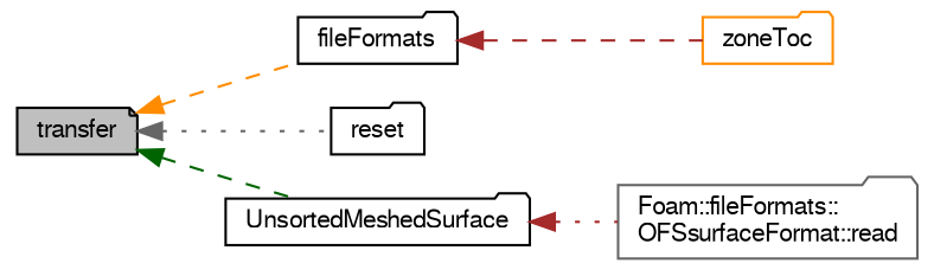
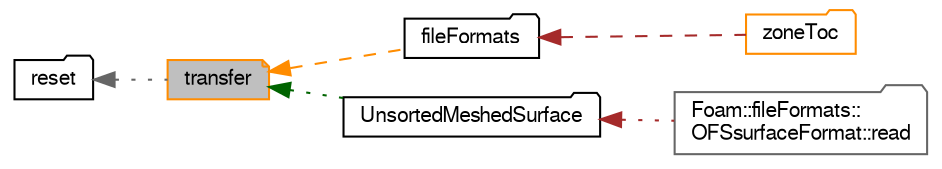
  digraph {
    rankdir=LR
    node [color=black fontname=FreeSans fontsize=10 shape=folder]
    edge [color=brown dir=back fontname=FreeSans fontsize=10 labelfontname=FreeSans labelfontsize=10 style=dashed]
-   n1 [fillcolor=grey75 fontcolor=black height=0.2 label=transfer shape=note style=filled width=0.4]
+   n1 [color=darkorange fillcolor=grey75 fontcolor=black height=0.2 label=transfer shape=note style=filled width=0.4]
    n2 [height=0.2 label=fileFormats width=0.4]
    n3 [height=0.2 label=reset width=0.4]
    n4 [height=0.2 label=UnsortedMeshedSurface width=0.4]
    n5 [color=gray40 height=0.2 label="Foam::fileFormats::\lOFSsurfaceFormat::read" width=0.4]
    n6 [color=darkorange height=0.2 label=zoneToc width=0.4]
    n1 -> n2 [color=darkorange]
-   n1 -> n3 [color=gray40 style=dotted]
-   n1 -> n4 [color=darkgreen]
+   n3 -> n1 [color=gray40 style=dotted]
+   n1 -> n4 [color=darkgreen style=dotted]
    n2 -> n6
    n4 -> n5 [style=dotted]
  }
